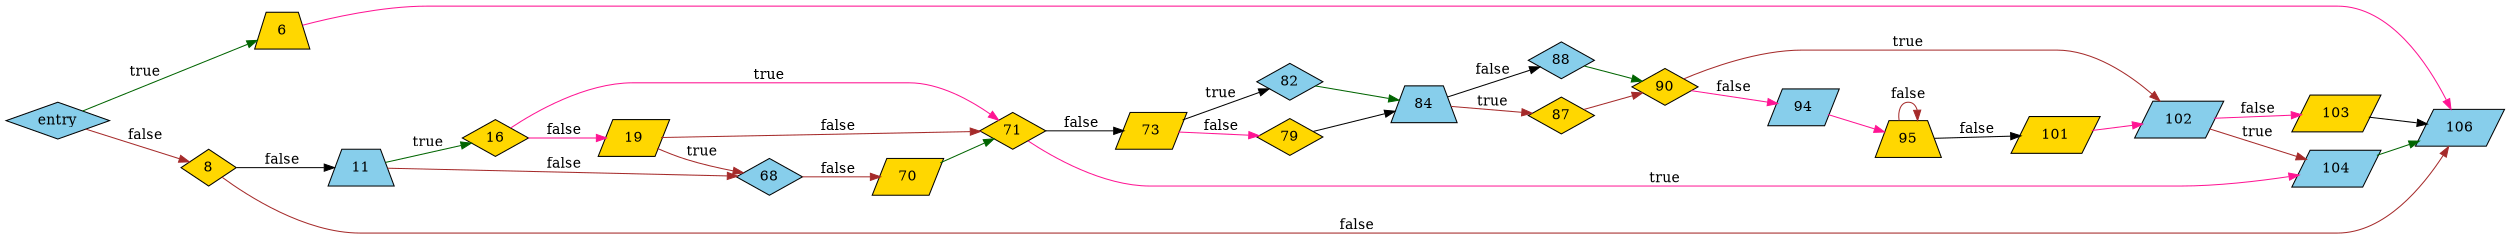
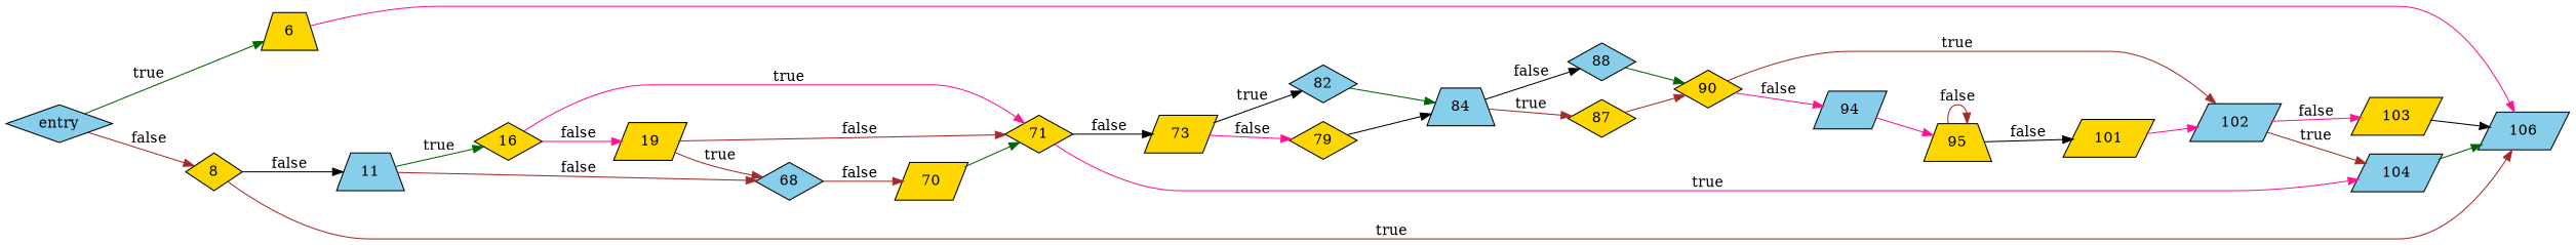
  digraph {
    rankdir=LR
    node [fillcolor=gold shape=diamond style=filled]
    edge [color=brown]
    n1 [fillcolor=skyblue label=entry]
    6 [shape=trapezium]
    8
    106 [fillcolor=skyblue shape=parallelogram]
    11 [fillcolor=skyblue shape=trapezium]
    16
    68 [fillcolor=skyblue]
    19 [shape=parallelogram]
    71
    70 [shape=parallelogram]
    73 [shape=parallelogram]
    104 [fillcolor=skyblue shape=parallelogram]
    79
    82 [fillcolor=skyblue]
    84 [fillcolor=skyblue shape=trapezium]
    87
    88 [fillcolor=skyblue]
    90
    94 [fillcolor=skyblue shape=parallelogram]
    102 [fillcolor=skyblue shape=parallelogram]
    95 [shape=trapezium]
    103 [shape=parallelogram]
    101 [shape=parallelogram]
    n1 -> 6 [color=darkgreen label=true]
    n1 -> 8 [label=false]
    6 -> 106 [color=deeppink]
-   8 -> 106 [label=false]
+   8 -> 106 [label=true]
    8 -> 11 [color=black label=false]
    11 -> 16 [color=darkgreen label=true]
    11 -> 68 [label=false]
    16 -> 19 [color=deeppink label=false]
    16 -> 71 [color=deeppink label=true]
    68 -> 70 [label=false]
    19 -> 68 [label=true]
    19 -> 71 [label=false]
    71 -> 73 [color=black label=false]
    71 -> 104 [color=deeppink label=true]
    70 -> 71 [color=darkgreen]
    73 -> 79 [color=deeppink label=false]
    73 -> 82 [color=black label=true]
    104 -> 106 [color=darkgreen]
    79 -> 84 [color=black]
    82 -> 84 [color=darkgreen]
    84 -> 87 [label=true]
    84 -> 88 [color=black label=false]
    87 -> 90
    88 -> 90 [color=darkgreen]
    90 -> 94 [color=deeppink label=false]
    90 -> 102 [label=true]
    94 -> 95 [color=deeppink]
    102 -> 104 [label=true]
    102 -> 103 [color=deeppink label=false]
    95 -> 95 [label=false]
    95 -> 101 [color=black label=false]
    103 -> 106 [color=black]
    101 -> 102 [color=deeppink]
  }
